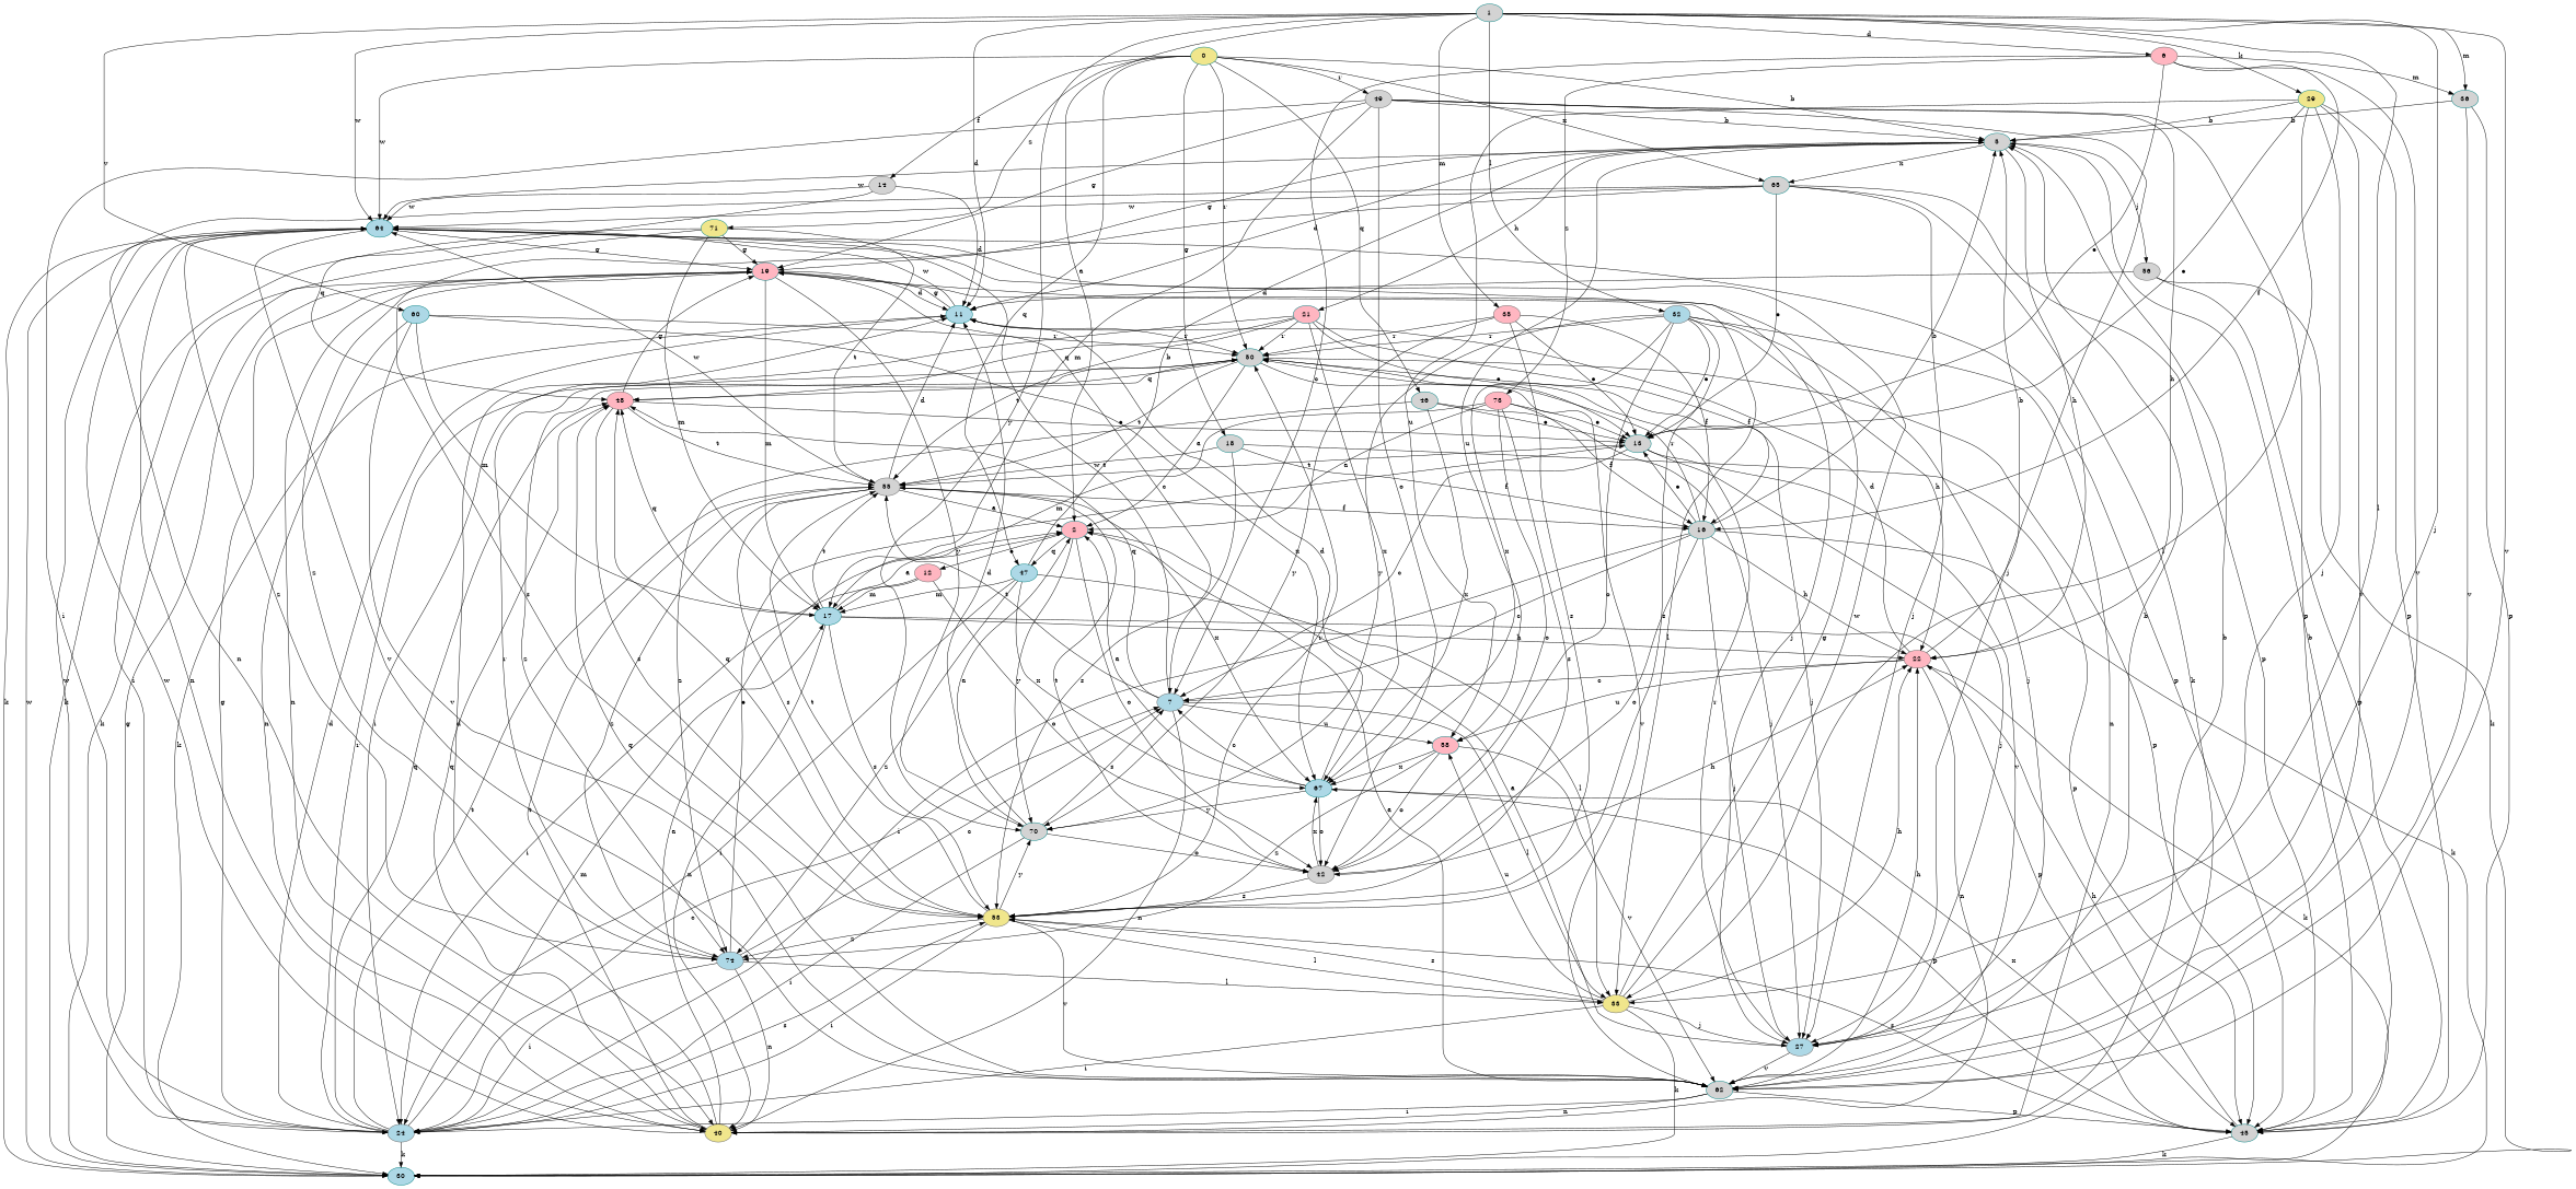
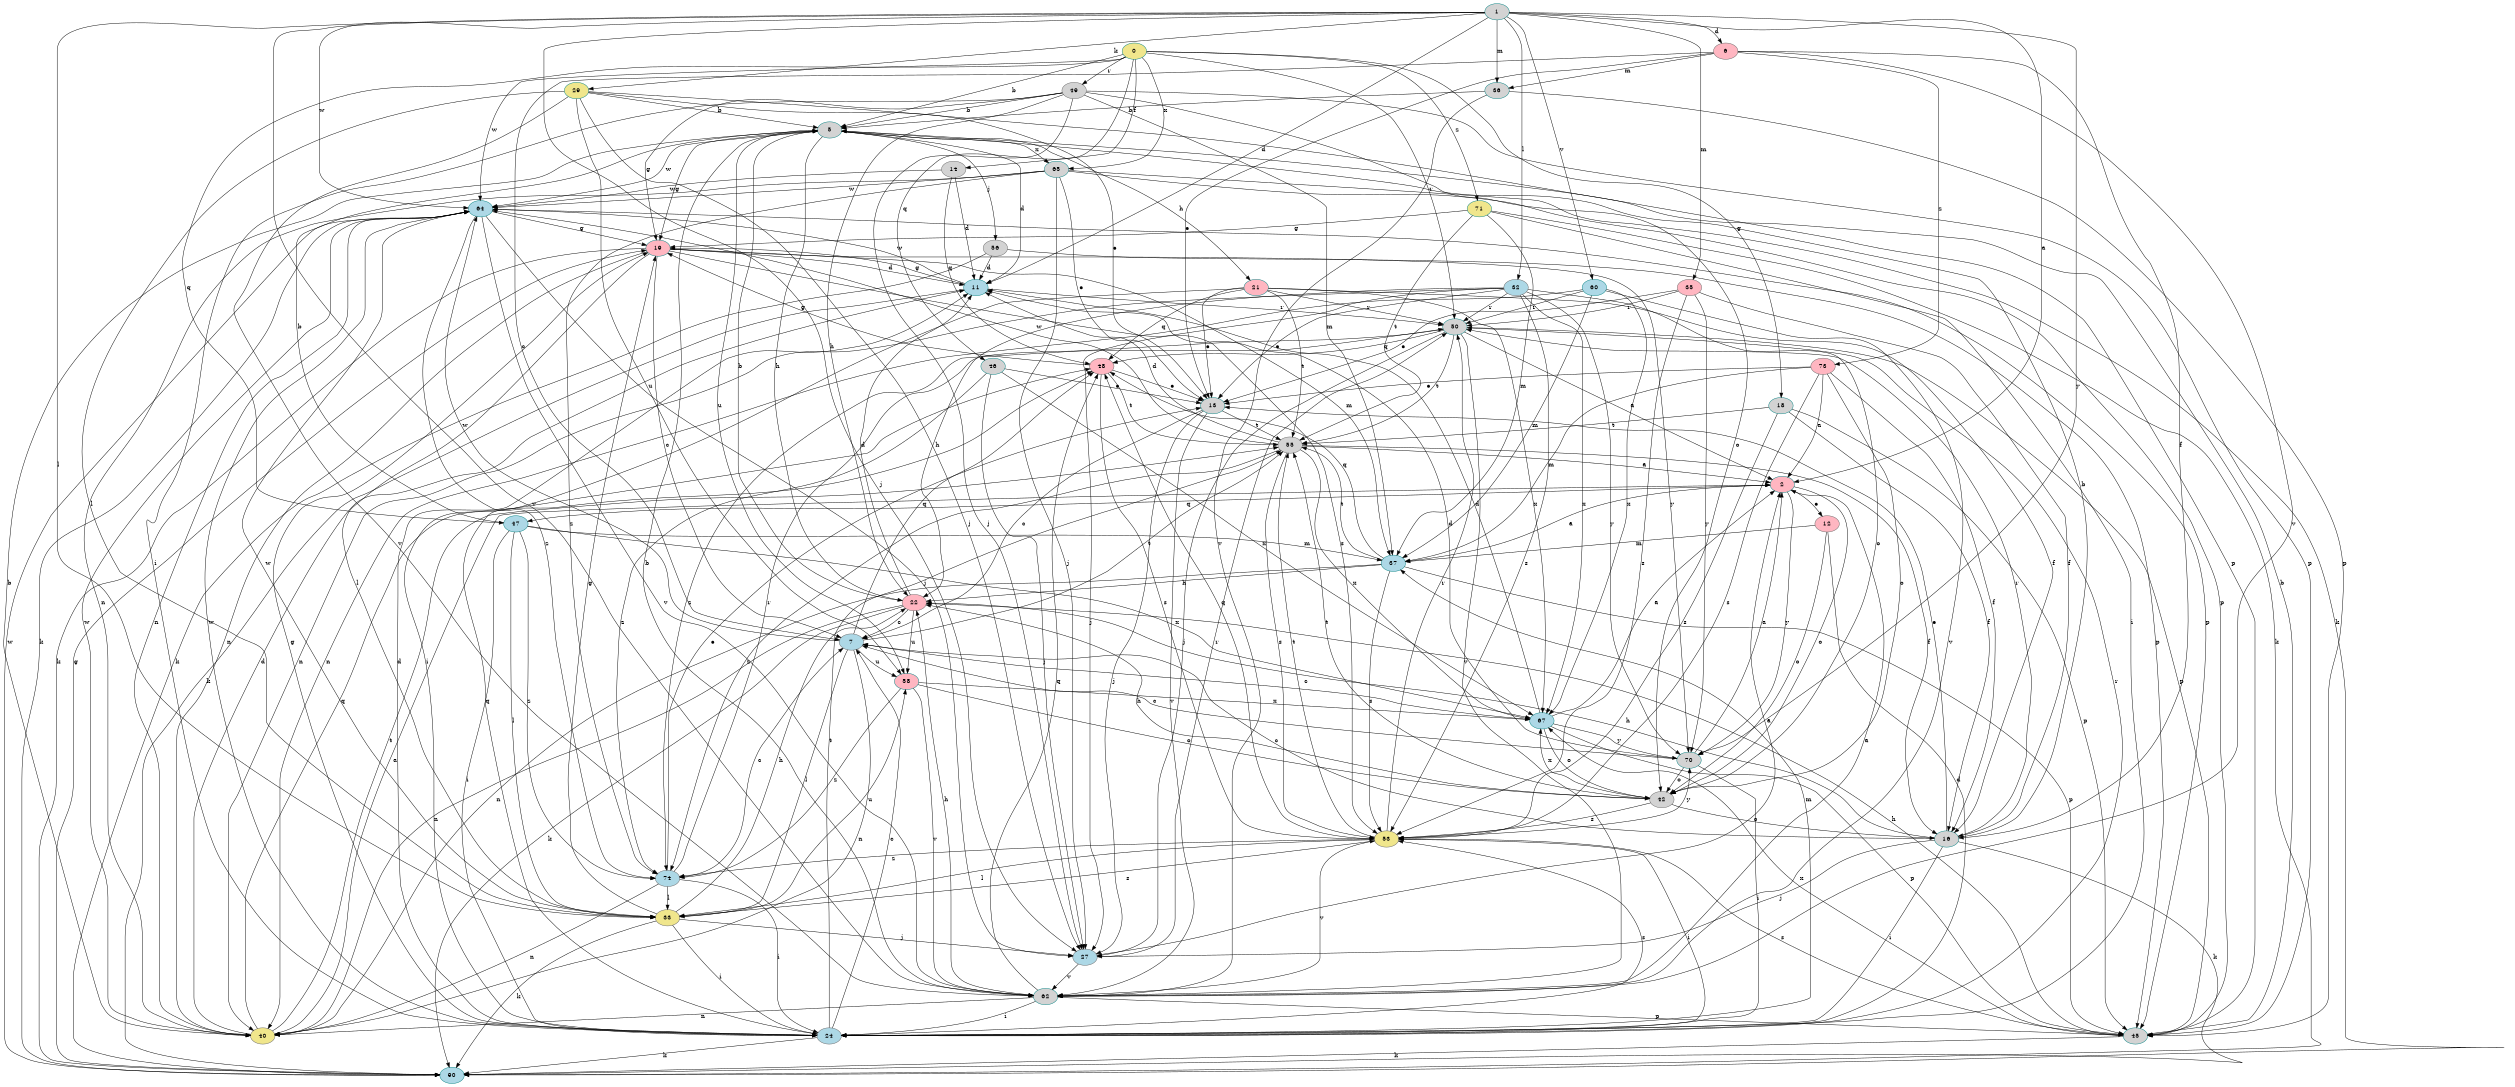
  strict digraph {
    node [color=teal fillcolor=lightgrey style=filled]
    0 [fillcolor=khaki]
    5
    14 [color=gray40]
    18
    46
    47 [fillcolor=lightblue]
    49 [color=gray40]
    50
    64 [fillcolor=lightblue]
    65
    71 [fillcolor=khaki]
    11 [fillcolor=lightblue]
    19 [fillcolor=lightpink]
    21 [fillcolor=lightpink]
    22 [color=gray40 fillcolor=lightpink]
    56 [color=gray40]
    58 [fillcolor=lightpink]
    48 [color=gray40 fillcolor=lightpink]
    55 [color=gray40]
    16
    45
    53 [color=gray40 fillcolor=khaki]
    27 [color=gray40 fillcolor=lightblue]
    13
    67 [fillcolor=lightblue]
    74 [color=gray40 fillcolor=lightblue]
    33 [color=gray40 fillcolor=khaki]
    24 [color=gray40 fillcolor=lightblue]
-   37 [fillcolor=lightblue label=17]
+   37 [fillcolor=lightblue]
    42 [color=gray40]
    2 [fillcolor=lightpink]
    62
    40 [color=gray40 fillcolor=khaki]
-   30 [fillcolor=lightblue]
+   30 [fillcolor=lightblue label=90]
    1
    n36 [color=gray40 fillcolor=lightpink label=6]
    29 [fillcolor=khaki]
    32 [color=gray40 fillcolor=lightblue]
    35 [color=gray40 fillcolor=lightpink]
    36
    60 [fillcolor=lightblue]
    70
    12 [color=gray40 fillcolor=lightpink]
    7 [color=gray40 fillcolor=lightblue]
    73 [color=gray40 fillcolor=lightpink]
    0 -> 5 [label=b]
    0 -> 14 [label=f]
    0 -> 18 [label=g]
    0 -> 46 [label=q]
    0 -> 47 [label=q]
    0 -> 49 [label=r]
    0 -> 50 [label=r]
    0 -> 64 [label=w]
    0 -> 65 [label=x]
    0 -> 71 [label=z]
    5 -> 64 [label=w]
    5 -> 65 [label=x]
    5 -> 11 [label=d]
    5 -> 19 [label=g]
    5 -> 21 [label=h]
    5 -> 22 [label=h]
    5 -> 56 [label=j]
    5 -> 58 [label=u]
    14 -> 64 [label=w]
    14 -> 11 [label=d]
    14 -> 48 [label=q]
    18 -> 55 [label=t]
    18 -> 16 [label=f]
    18 -> 45 [label=p]
    18 -> 53 [label=s]
    46 -> 27 [label=j]
    46 -> 13 [label=e]
    46 -> 67 [label=x]
    46 -> 74 [label=z]
    47 -> 5 [label=b]
    47 -> 67 [label=x]
    47 -> 74 [label=z]
    47 -> 33 [label=l]
    47 -> 24 [label=i]
    47 -> 37 [label=m]
    49 -> 5 [label=b]
    49 -> 19 [label=g]
    49 -> 22 [label=h]
    49 -> 45 [label=p]
    49 -> 27 [label=j]
    49 -> 24 [label=i]
    49 -> 37 [label=m]
    49 -> 42 [label=o]
    50 -> 48 [label=q]
    50 -> 55 [label=t]
    50 -> 45 [label=p]
    50 -> 27 [label=j]
    50 -> 74 [label=z]
    50 -> 2 [label=a]
    50 -> 62 [label=v]
    64 -> 19 [label=g]
    64 -> 45 [label=p]
    64 -> 27 [label=j]
    64 -> 74 [label=z]
    64 -> 62 [label=v]
    64 -> 40 [label=n]
    64 -> 30 [label=k]
    65 -> 64 [label=w]
    65 -> 45 [label=p]
    65 -> 27 [label=j]
    65 -> 13 [label=e]
    65 -> 74 [label=z]
    65 -> 40 [label=n]
    65 -> 30 [label=k]
    71 -> 19 [label=g]
    71 -> 55 [label=t]
    71 -> 24 [label=i]
    71 -> 37 [label=m]
    71 -> 30 [label=k]
    11 -> 50 [label=r]
    11 -> 64 [label=w]
    11 -> 19 [label=g]
    11 -> 30 [label=k]
    19 -> 11 [label=d]
    19 -> 53 [label=s]
    19 -> 33 [label=l]
    19 -> 37 [label=m]
    19 -> 40 [label=n]
    19 -> 30 [label=k]
    19 -> 70 [label=y]
    19 -> 7 [label=c]
    21 -> 50 [label=r]
    21 -> 48 [label=q]
    21 -> 55 [label=t]
    21 -> 16 [label=f]
    21 -> 13 [label=e]
    21 -> 67 [label=x]
    21 -> 24 [label=i]
    22 -> 5 [label=b]
    22 -> 11 [label=d]
    22 -> 58 [label=u]
    22 -> 40 [label=n]
    22 -> 30 [label=k]
    22 -> 7 [label=c]
    56 -> 11 [label=d]
    56 -> 45 [label=p]
    56 -> 30 [label=k]
    58 -> 67 [label=x]
    58 -> 74 [label=z]
    58 -> 42 [label=o]
    58 -> 62 [label=v]
    48 -> 19 [label=g]
    48 -> 55 [label=t]
    48 -> 53 [label=s]
    48 -> 13 [label=e]
    55 -> 64 [label=w]
    55 -> 11 [label=d]
    55 -> 16 [label=f]
    55 -> 53 [label=s]
    55 -> 67 [label=x]
    55 -> 74 [label=z]
    55 -> 2 [label=a]
    16 -> 5 [label=b]
    16 -> 50 [label=r]
    16 -> 22 [label=h]
    16 -> 27 [label=j]
    16 -> 13 [label=e]
    16 -> 24 [label=i]
-   16 -> 42 [label=o]
+   42 -> 16 [label=o]
    16 -> 30 [label=k]
    16 -> 7 [label=c]
    45 -> 5 [label=b]
    45 -> 22 [label=h]
    45 -> 53 [label=s]
    45 -> 67 [label=x]
    45 -> 30 [label=k]
    53 -> 50 [label=r]
    53 -> 48 [label=q]
    53 -> 55 [label=t]
    53 -> 74 [label=z]
    53 -> 33 [label=l]
    53 -> 24 [label=i]
    53 -> 62 [label=v]
    53 -> 70 [label=y]
    27 -> 50 [label=r]
    27 -> 2 [label=a]
    27 -> 62 [label=v]
    13 -> 55 [label=t]
    13 -> 27 [label=j]
    13 -> 62 [label=v]
    13 -> 7 [label=c]
    67 -> 11 [label=d]
    67 -> 45 [label=p]
    67 -> 42 [label=o]
    67 -> 2 [label=a]
    67 -> 70 [label=y]
    67 -> 7 [label=c]
    74 -> 50 [label=r]
    74 -> 13 [label=e]
    74 -> 33 [label=l]
    74 -> 24 [label=i]
    74 -> 40 [label=n]
    74 -> 7 [label=c]
    33 -> 64 [label=w]
    33 -> 19 [label=g]
    33 -> 22 [label=h]
    33 -> 58 [label=u]
    33 -> 53 [label=s]
    33 -> 27 [label=j]
    33 -> 24 [label=i]
    33 -> 30 [label=k]
    24 -> 50 [label=r]
    24 -> 64 [label=w]
    24 -> 11 [label=d]
    24 -> 19 [label=g]
    24 -> 48 [label=q]
    24 -> 55 [label=t]
    24 -> 53 [label=s]
    24 -> 37 [label=m]
    24 -> 30 [label=k]
    24 -> 7 [label=c]
    37 -> 22 [label=h]
    37 -> 48 [label=q]
    37 -> 55 [label=t]
    37 -> 45 [label=p]
    37 -> 53 [label=s]
    37 -> 2 [label=a]
    37 -> 40 [label=n]
    42 -> 22 [label=h]
    42 -> 55 [label=t]
    42 -> 53 [label=s]
    42 -> 67 [label=x]
    2 -> 47 [label=q]
    2 -> 42 [label=o]
    2 -> 70 [label=y]
    2 -> 12 [label=e]
    62 -> 5 [label=b]
    62 -> 22 [label=h]
    62 -> 48 [label=q]
    62 -> 45 [label=p]
    62 -> 24 [label=i]
    62 -> 2 [label=a]
    62 -> 40 [label=n]
    40 -> 5 [label=b]
    40 -> 64 [label=w]
    40 -> 11 [label=d]
    40 -> 48 [label=q]
    40 -> 55 [label=t]
    40 -> 2 [label=a]
    30 -> 64 [label=w]
    30 -> 19 [label=g]
    1 -> 64 [label=w]
    1 -> 11 [label=d]
    1 -> 27 [label=j]
    1 -> 33 [label=l]
    1 -> 2 [label=a]
    1 -> 62 [label=v]
    1 -> n36 [label=d]
    1 -> 29 [label=k]
    1 -> 32 [label=l]
    1 -> 35 [label=m]
    1 -> 36 [label=m]
    1 -> 60 [label=v]
    1 -> 70 [label=y]
    n36 -> 16 [label=f]
    n36 -> 13 [label=e]
    n36 -> 62 [label=v]
    n36 -> 36 [label=m]
    n36 -> 7 [label=c]
    n36 -> 73 [label=z]
    29 -> 5 [label=b]
    29 -> 58 [label=u]
    29 -> 45 [label=p]
    29 -> 27 [label=j]
    29 -> 13 [label=e]
    29 -> 33 [label=l]
    29 -> 62 [label=v]
    32 -> 50 [label=r]
    32 -> 22 [label=h]
    32 -> 53 [label=s]
    32 -> 27 [label=j]
    32 -> 13 [label=e]
    32 -> 67 [label=x]
    32 -> 42 [label=o]
    32 -> 40 [label=n]
    32 -> 70 [label=y]
    35 -> 50 [label=r]
    35 -> 16 [label=f]
    35 -> 53 [label=s]
    35 -> 13 [label=e]
    35 -> 70 [label=y]
    36 -> 5 [label=b]
    36 -> 45 [label=p]
    36 -> 62 [label=v]
    60 -> 50 [label=r]
    60 -> 67 [label=x]
    60 -> 37 [label=m]
    60 -> 62 [label=v]
    60 -> 40 [label=n]
    70 -> 11 [label=d]
    70 -> 24 [label=i]
    70 -> 42 [label=o]
    70 -> 2 [label=a]
-   70 -> 7 [label=s]
-   12 -> 24 [label=i]
+   70 -> 7 [label=c]
+   12 -> 24 [label=d]
    12 -> 37 [label=m]
    12 -> 42 [label=o]
    7 -> 64 [label=w]
    7 -> 58 [label=u]
    7 -> 48 [label=q]
    7 -> 55 [label=t]
    7 -> 33 [label=l]
    7 -> 40 [label=n]
    73 -> 16 [label=f]
    73 -> 53 [label=s]
    73 -> 13 [label=e]
    73 -> 37 [label=m]
    73 -> 42 [label=o]
    73 -> 2 [label=a]
  }
